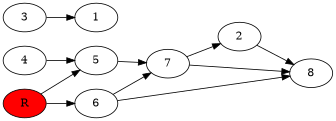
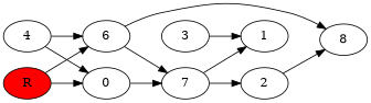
  digraph {
    rankdir=LR
    2
    8
    7
    3
    1
    4
-   5
+   5 [label=0]
    6
    R [fillcolor="#ff0000" style=filled]
    2 -> 8
    7 -> 2
-   7 -> 8
+   7 -> 1
    3 -> 1
    4 -> 5
+   4 -> 6
    5 -> 7
    6 -> 8
    6 -> 7
    R -> 5
    R -> 6
  }
